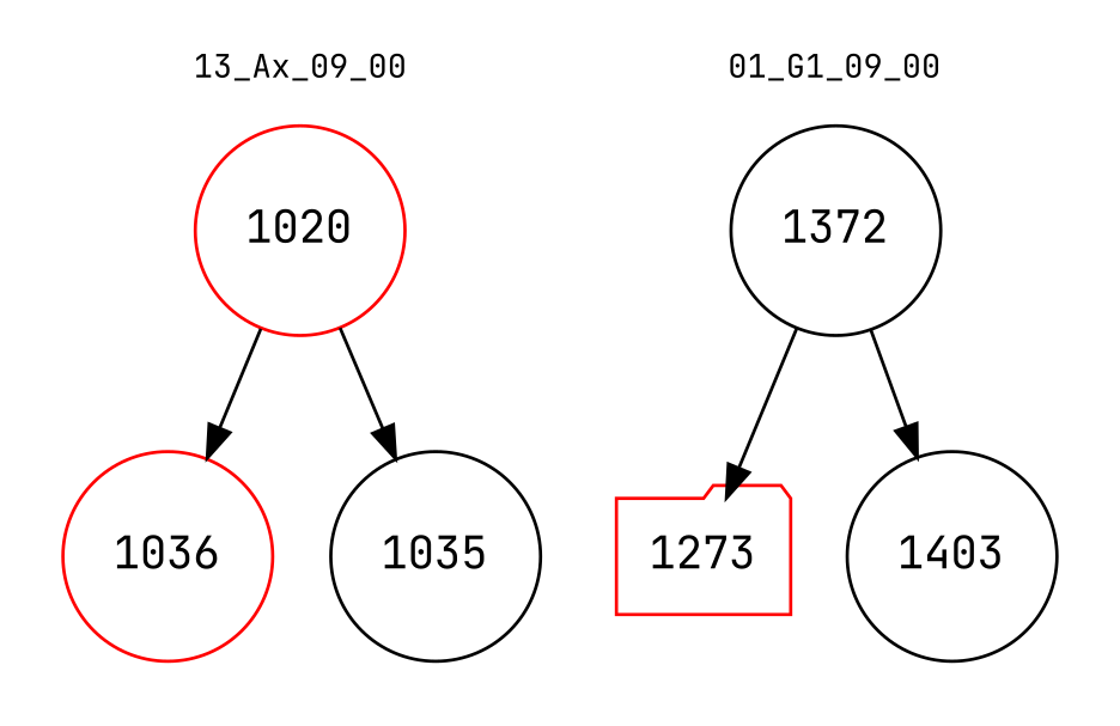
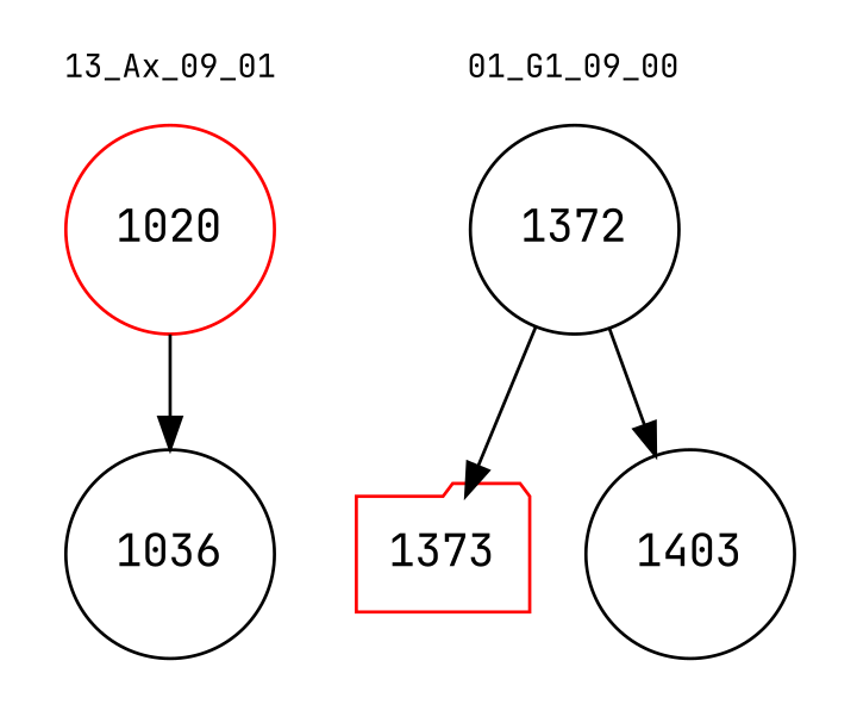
  digraph {
    fontname="JetBrains Mono"
    node [color=black fontname="JetBrains Mono" shape=circle]
    edge [color=black fontname="JetBrains Mono"]
    n1 [color=red label=1020]
-   n2 [color=red label=1036]
-   n3 [label=1035]
+   n2 [label=1036]
    n4 [label=1372]
-   n5 [color=red label=1273 shape=folder]
+   n5 [color=red label=1373 shape=folder]
    n6 [label=1403]
    subgraph cluster_1 {
      color=white
      fontsize=10
-     label="13_Ax_09_00"
+     label="13_Ax_09_01"
      n1
      n2
-     n3
    }
    subgraph cluster_2 {
      color=white
      fontsize=10
      label="01_G1_09_00"
      n4
      n5
      n6
    }
    n1 -> n2
-   n1 -> n3
    n4 -> n5
    n4 -> n6
  }
